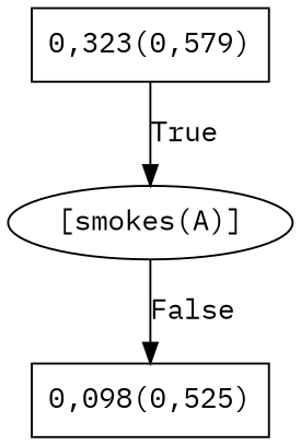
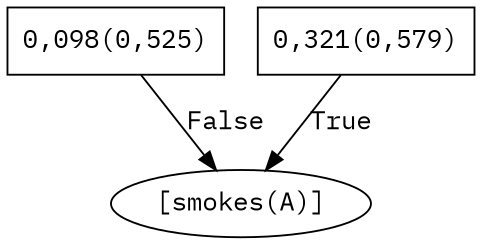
  digraph {
    fontname="IBM Plex Mono"
    node [fontname="IBM Plex Mono" shape=box]
    edge [fontname="IBM Plex Mono"]
    n1 [label="[smokes(A)]" shape=""]
    n2 [label="0,098(0,525)"]
-   n3 [label="0,323(0,579)"]
-   n1 -> n2 [label=False]
+   n3 [label="0,321(0,579)"]
+   n2 -> n1 [label=False]
    n3 -> n1 [label=True]
  }
